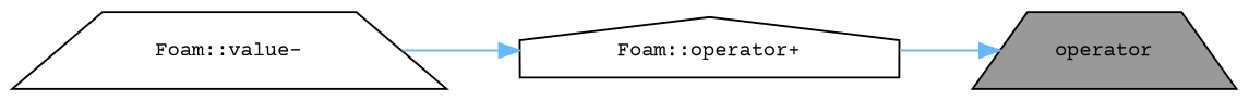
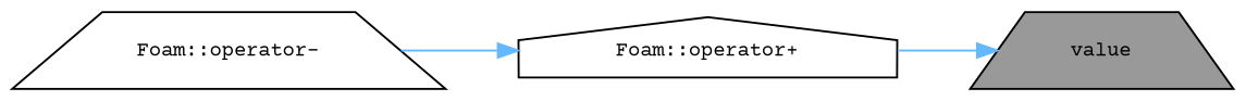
  digraph {
    fontname="Courier Prime"
    rankdir=RL
    node [color=black fillcolor=white fontname="Courier Prime" fontsize=10 shape=trapezium style=filled]
    edge [color=steelblue1 dir=back fontname="Courier Prime" fontsize=10 labelfontname=Helvetica labelfontsize=10 style=solid]
-   n1 [fillcolor=grey60 fontcolor=black height=0.2 label=operator width=0.4]
+   n1 [fillcolor=grey60 fontcolor=black height=0.2 label=value width=0.4]
    n2 [height=0.2 label="Foam::operator+" shape=house width=0.4]
-   n3 [height=0.2 label="Foam::value-" width=0.4]
+   n3 [height=0.2 label="Foam::operator-" width=0.4]
    n1 -> n2
    n2 -> n3
  }
